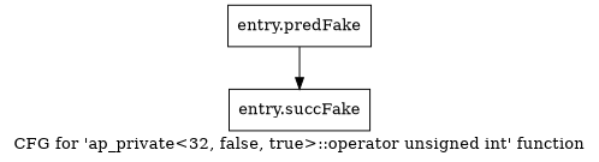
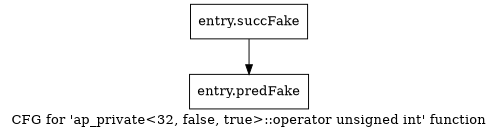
  digraph {
    label="CFG for 'ap_private\<32, false, true\>::operator unsigned int' function"
    node [shape=record]
    n1 [label="{entry.predFake}"]
    n2 [filename="/home/omerfaruk/tools/Xilinx/Vitis_HLS/2023.2/include/etc/ap_private.h" label="{entry.succFake}" linenumber=1916]
-   n1 -> n2 [execusionnum=60 filename="/home/omerfaruk/tools/Xilinx/Vitis_HLS/2023.2/include/etc/ap_private.h"]
+   n2 -> n1 [execusionnum=60 filename="/home/omerfaruk/tools/Xilinx/Vitis_HLS/2023.2/include/etc/ap_private.h"]
  }
